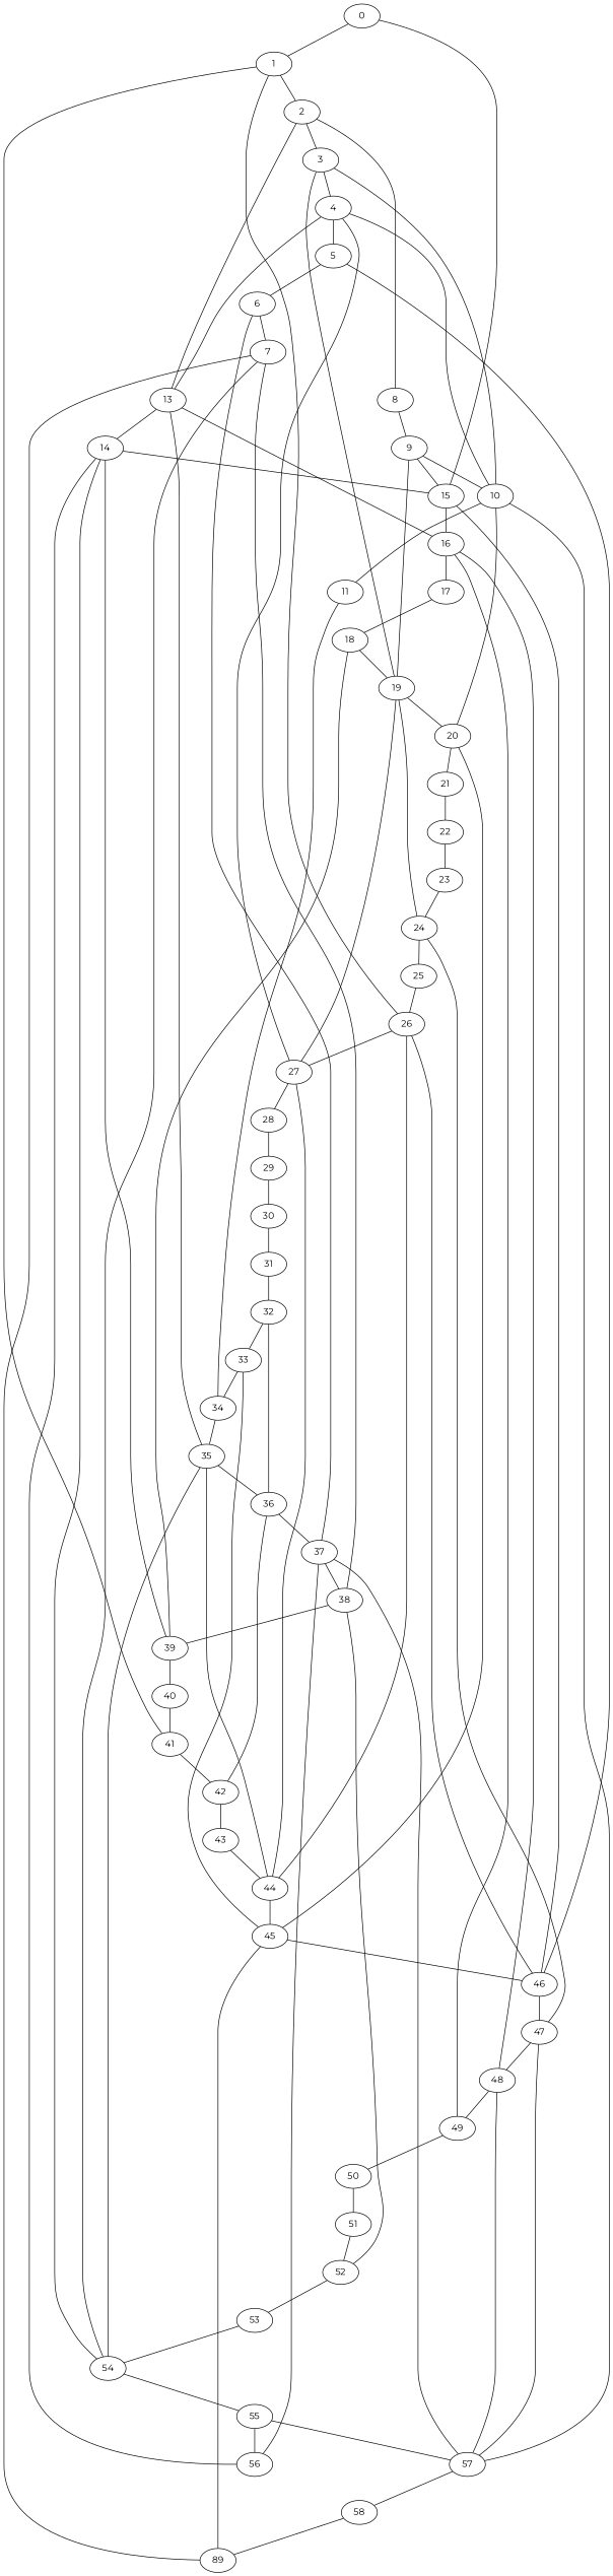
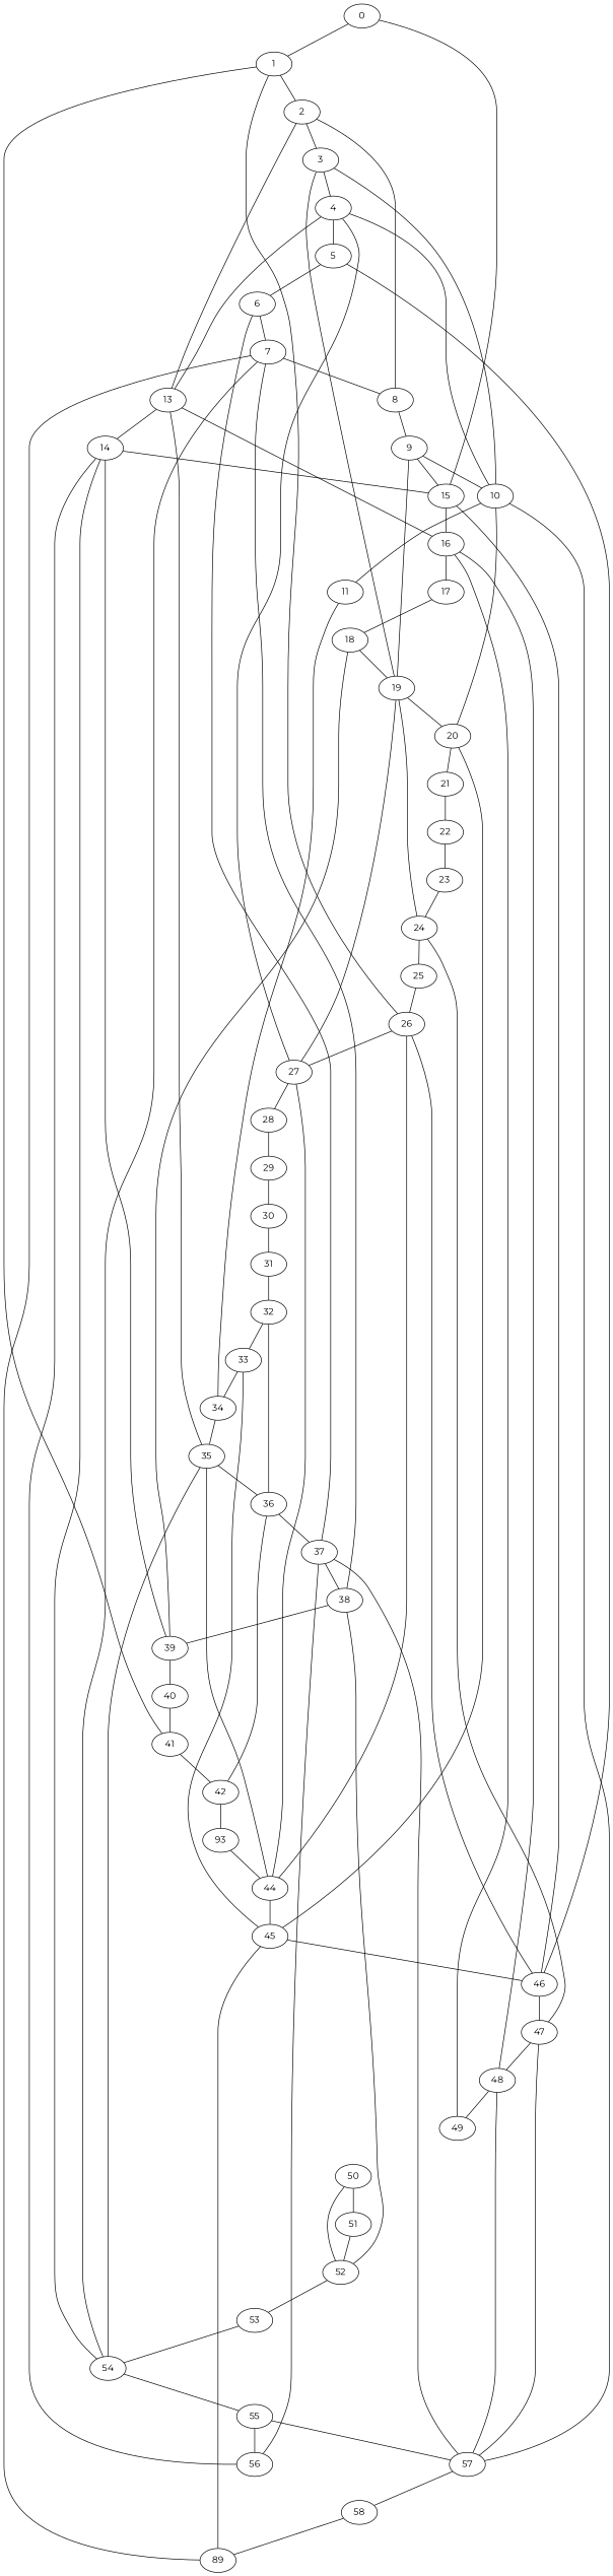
  graph {
    fontname=Montserrat
    node [fontname=Montserrat]
    edge [fontname=Montserrat]
    0
    1
    15
    2
    26
    41
    46
    16
    3
    13
    8
    27
    44
    42
    47
    17
    49
    48
    4
    10
    19
    14
    35
    9
    28
    45
-   43
+   43 [label=93]
    5
    11
    57
    20
    24
    54
    56
    39
    36
    6
    34
    21
    22
    58
    25
    7
    37
    29
    38
    n47 [label=89]
    52
    55
    40
    53
    23
    18
    50
    51
    30
    31
    32
    33
    0 -- 1
    0 -- 15
    1 -- 2
    1 -- 26
    1 -- 41
    15 -- 46
    15 -- 16
    2 -- 3
    2 -- 13
    2 -- 8
    26 -- 46
    26 -- 27
    26 -- 44
    41 -- 42
    46 -- 47
    16 -- 17
    16 -- 49
    16 -- 48
    3 -- 4
    3 -- 10
    3 -- 19
    13 -- 16
    13 -- 14
    13 -- 35
    8 -- 9
    27 -- 44
    27 -- 28
    44 -- 45
    42 -- 43
    47 -- 48
    47 -- 57
    17 -- 18
-   49 -- 50
+   52 -- 50
    48 -- 49
    48 -- 57
    4 -- 13
    4 -- 27
    4 -- 10
    4 -- 5
    10 -- 11
    10 -- 57
    10 -- 20
    19 -- 27
    19 -- 20
    19 -- 24
    14 -- 15
    14 -- 54
    14 -- 56
    14 -- 39
    35 -- 44
    35 -- 54
    35 -- 36
    9 -- 15
    9 -- 10
    9 -- 19
    28 -- 29
    45 -- 46
    45 -- n47
    43 -- 44
    5 -- 46
    5 -- 6
    11 -- 34
    57 -- 58
    20 -- 45
    20 -- 21
    24 -- 47
    24 -- 25
    54 -- 55
    39 -- 40
    36 -- 42
    36 -- 37
    6 -- 7
    6 -- 37
    34 -- 35
    21 -- 22
    22 -- 23
    58 -- n47
    25 -- 26
+   7 -- 8
    7 -- 54
    7 -- 38
    7 -- n47
    37 -- 57
    37 -- 56
    37 -- 38
    29 -- 30
    38 -- 39
    38 -- 52
    52 -- 53
    55 -- 57
    55 -- 56
    40 -- 41
    53 -- 54
    23 -- 24
    18 -- 19
    18 -- 39
    50 -- 51
    51 -- 52
    30 -- 31
    31 -- 32
    32 -- 36
    32 -- 33
    33 -- 45
    33 -- 34
  }
